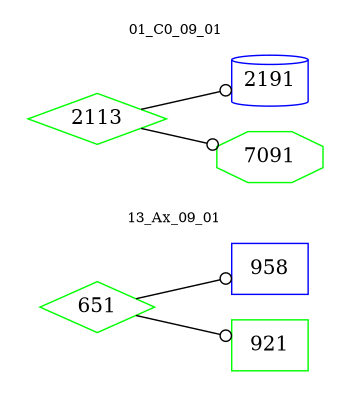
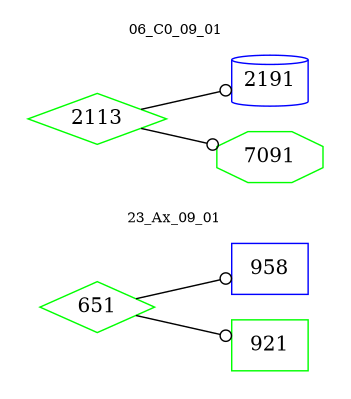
  digraph {
    rankdir=LR
    node [color=green shape=diamond]
    edge [arrowhead=odot color=black]
    n1 [label=651]
    n2 [label=921 shape=box]
    n3 [color=blue label=958 shape=box]
    n4 [label=2113]
    n5 [label=7091 shape=octagon]
    n6 [color=blue label=2191 shape=cylinder]
    subgraph cluster_1 {
      color=white
      fontsize=10
-     label="13_Ax_09_01"
+     label="23_Ax_09_01"
      n1
      n2
      n3
    }
    subgraph cluster_2 {
      color=white
      fontsize=10
-     label="01_C0_09_01"
+     label="06_C0_09_01"
      n4
      n5
      n6
    }
    n1 -> n2
    n1 -> n3
    n4 -> n5
    n4 -> n6
  }
